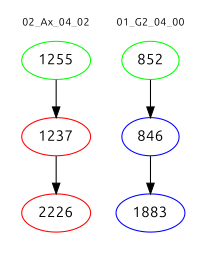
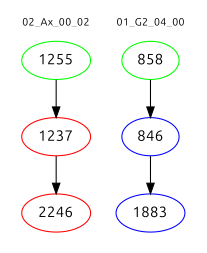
  digraph {
    fontname=Ubuntu
    node [color=green fontname=Ubuntu]
    edge [color=black fontname=Ubuntu]
    n1 [label=1255]
    n2 [color=red label=1237]
-   n3 [color=red label=2226]
-   n4 [label=852]
+   n3 [color=red label=2246]
+   n4 [label=858]
    n5 [color=blue label=846]
    n6 [color=blue label=1883]
    subgraph cluster_1 {
      color=white
      fontsize=10
-     label="02_Ax_04_02"
+     label="02_Ax_00_02"
      n1
      n2
      n3
    }
    subgraph cluster_2 {
      color=white
      fontsize=10
      label="01_G2_04_00"
      n4
      n5
      n6
    }
    n1 -> n2
    n2 -> n3
    n4 -> n5
    n5 -> n6
  }
